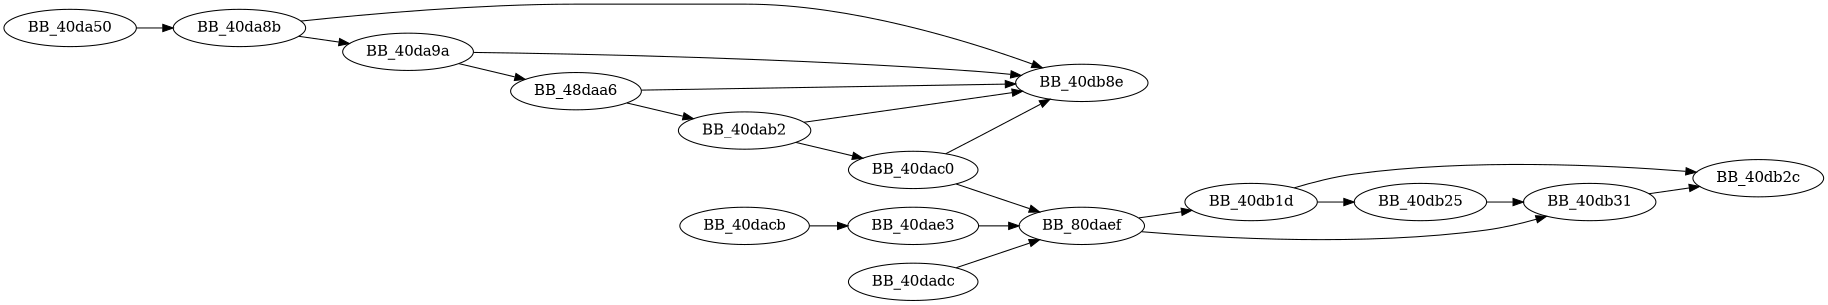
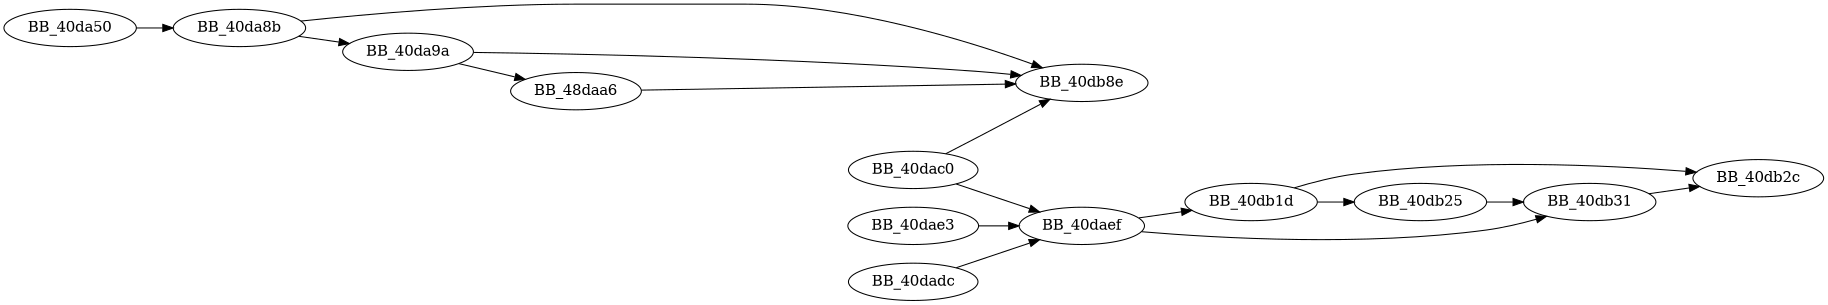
  digraph {
    rankdir=LR
    BB_40da50
    BB_40da8b
    BB_40da9a
    n4 [label=BB_40db8e]
    n5 [label=BB_48daa6]
-   BB_40dab2
    BB_40dac0
-   BB_40daef [label=BB_80daef]
-   BB_40dacb
+   BB_40daef
    BB_40dae3
    BB_40dadc
    BB_40db1d
    BB_40db31
    BB_40db25
    BB_40db2c
    BB_40da50 -> BB_40da8b
    BB_40da8b -> BB_40da9a
    BB_40da8b -> n4
    BB_40da9a -> n4
    BB_40da9a -> n5
    n5 -> n4
-   n5 -> BB_40dab2
-   BB_40dab2 -> n4
-   BB_40dab2 -> BB_40dac0
    BB_40dac0 -> n4
    BB_40dac0 -> BB_40daef
    BB_40daef -> BB_40db1d
    BB_40daef -> BB_40db31
-   BB_40dacb -> BB_40dae3
    BB_40dae3 -> BB_40daef
    BB_40dadc -> BB_40daef
    BB_40db1d -> BB_40db25
    BB_40db1d -> BB_40db2c
    BB_40db31 -> BB_40db2c
    BB_40db25 -> BB_40db31
  }
